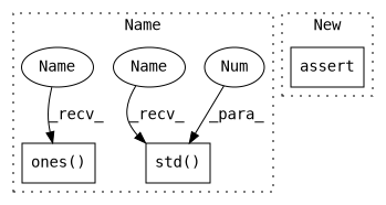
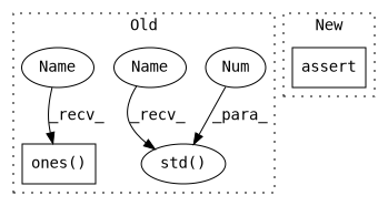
  digraph {
    fontname="DejaVu Sans Mono"
    node [a=75 fontname="DejaVu Sans Mono" l=2 shape=box]
    edge [fontname="DejaVu Sans Mono"]
-   n1 [l="7,9" label="std()" s="13145,13170"]
+   n1 [l="7,9" label="std()" s="13145,13170" shape=ellipse]
    n2 [l="8,1" label="ones()" s="13181,13190"]
    n3 [a=76 l=1 label=Num s=13189 shape=ellipse]
    n4 [a=87 label=Name s=13145 shape=ellipse]
    n5 [a=87 label=Name s=13181 shape=ellipse]
    n6 [a=65 l=7 label=assert s=14867]
    subgraph cluster_1 {
-     label=Name
+     label=Old
      style=dotted
      n1
      n2
      n3
      n4
      n5
    }
    subgraph cluster_2 {
      label=New
      style=dotted
      n6
    }
    n3 -> n1 [label=_para_]
    n4 -> n1 [label=_recv_]
    n5 -> n2 [label=_recv_]
  }
